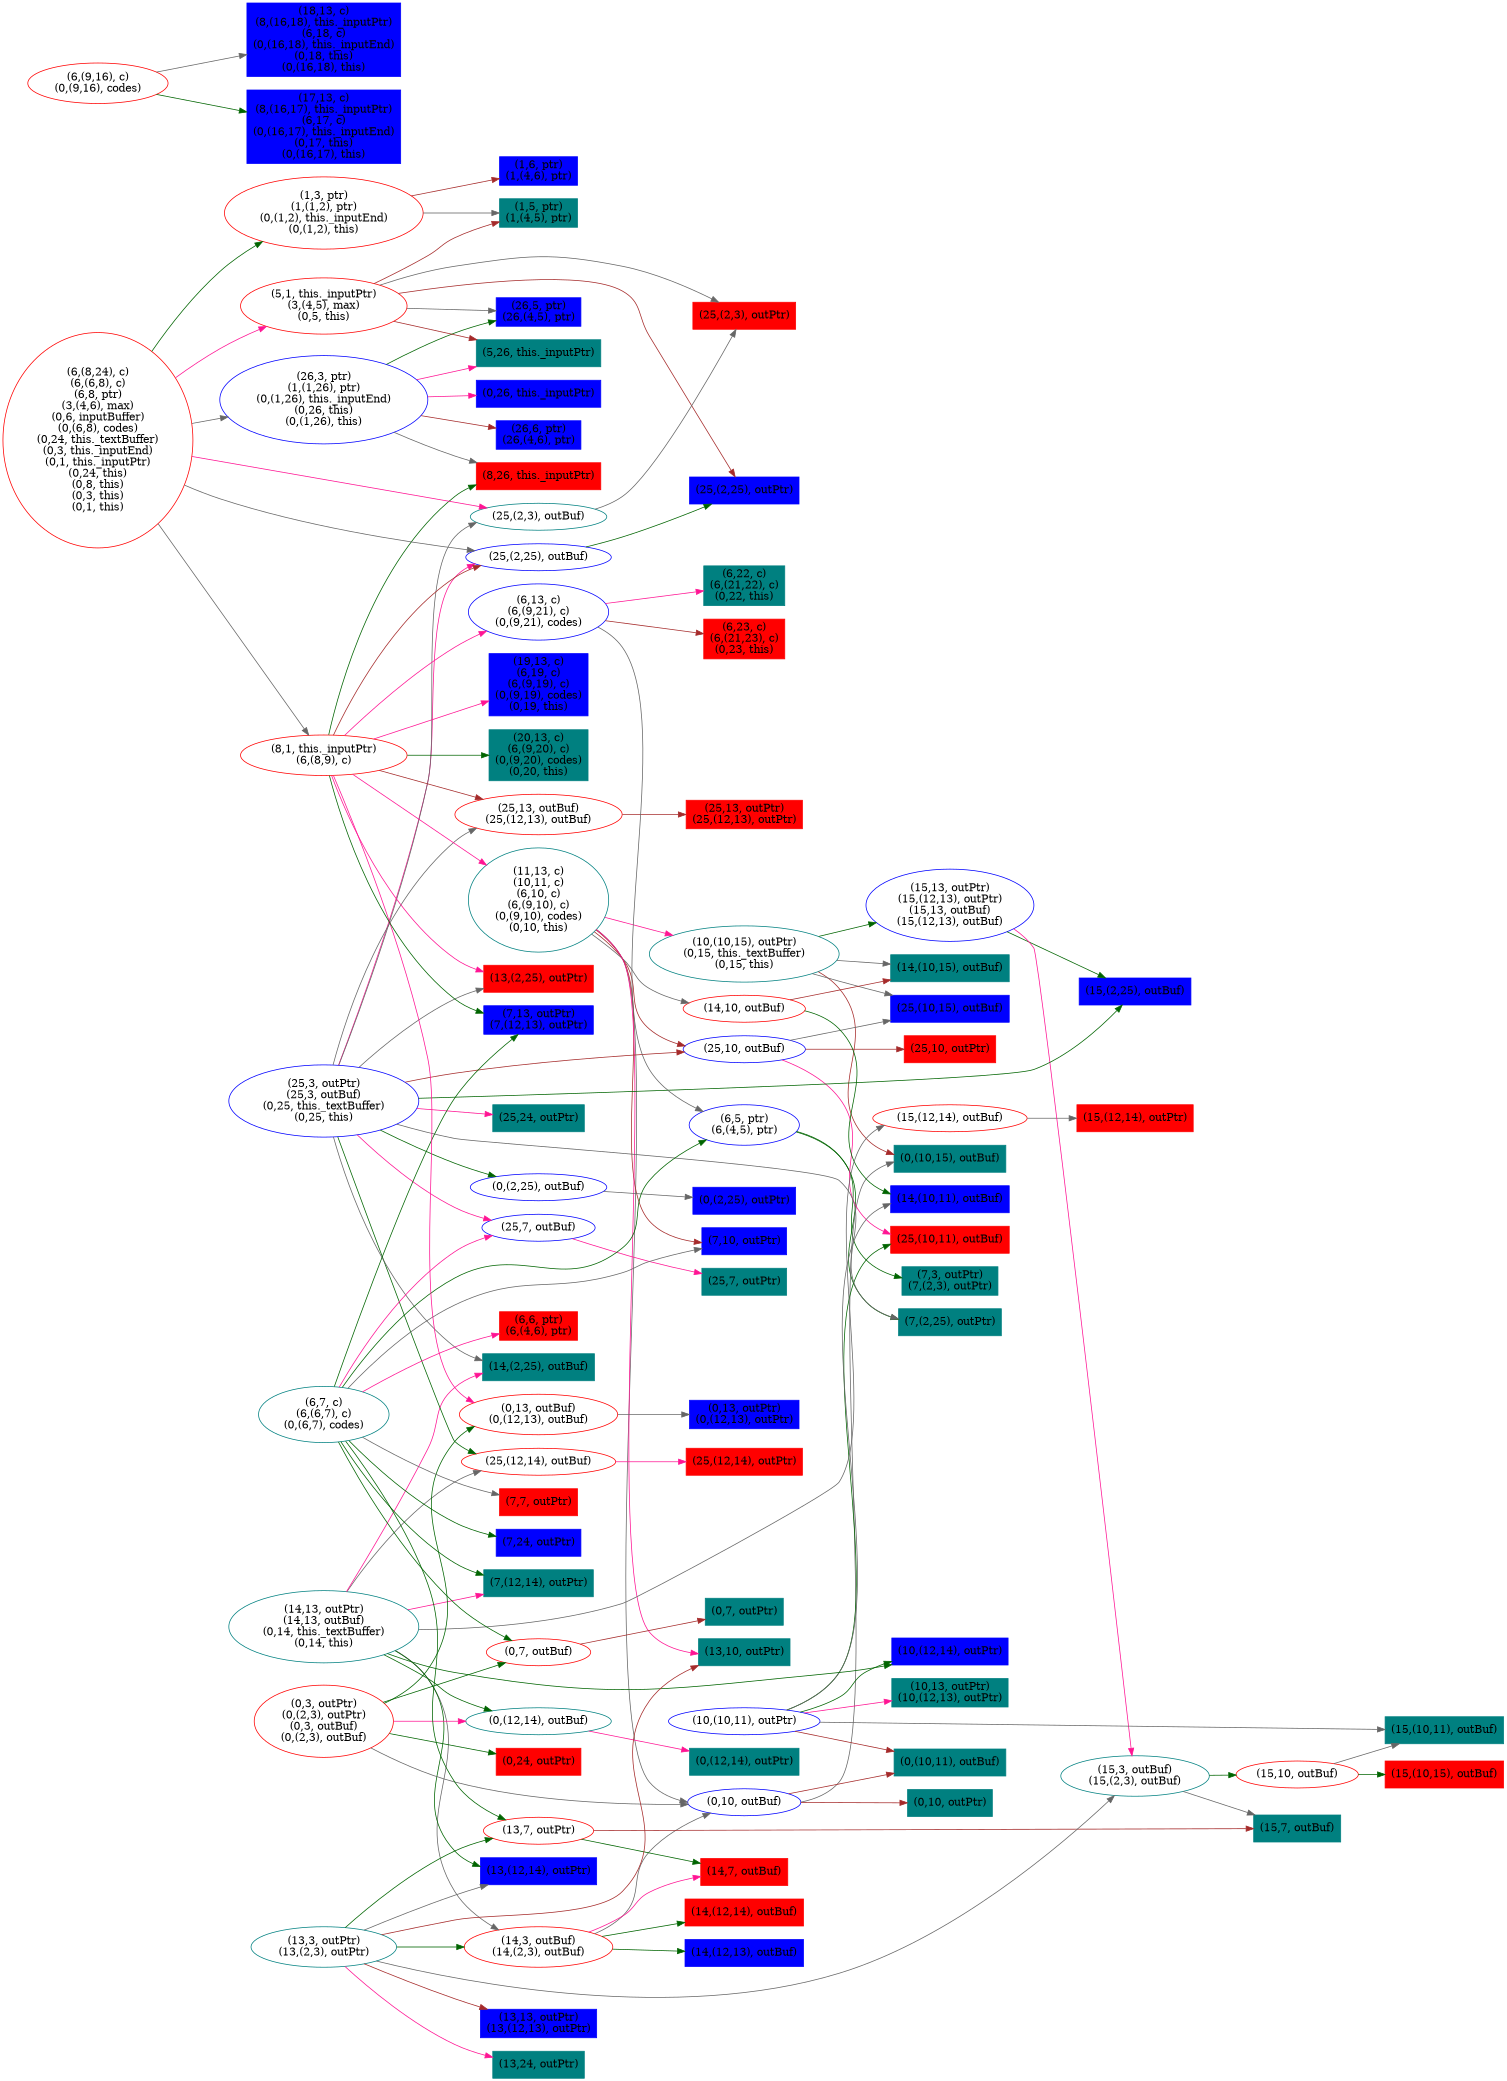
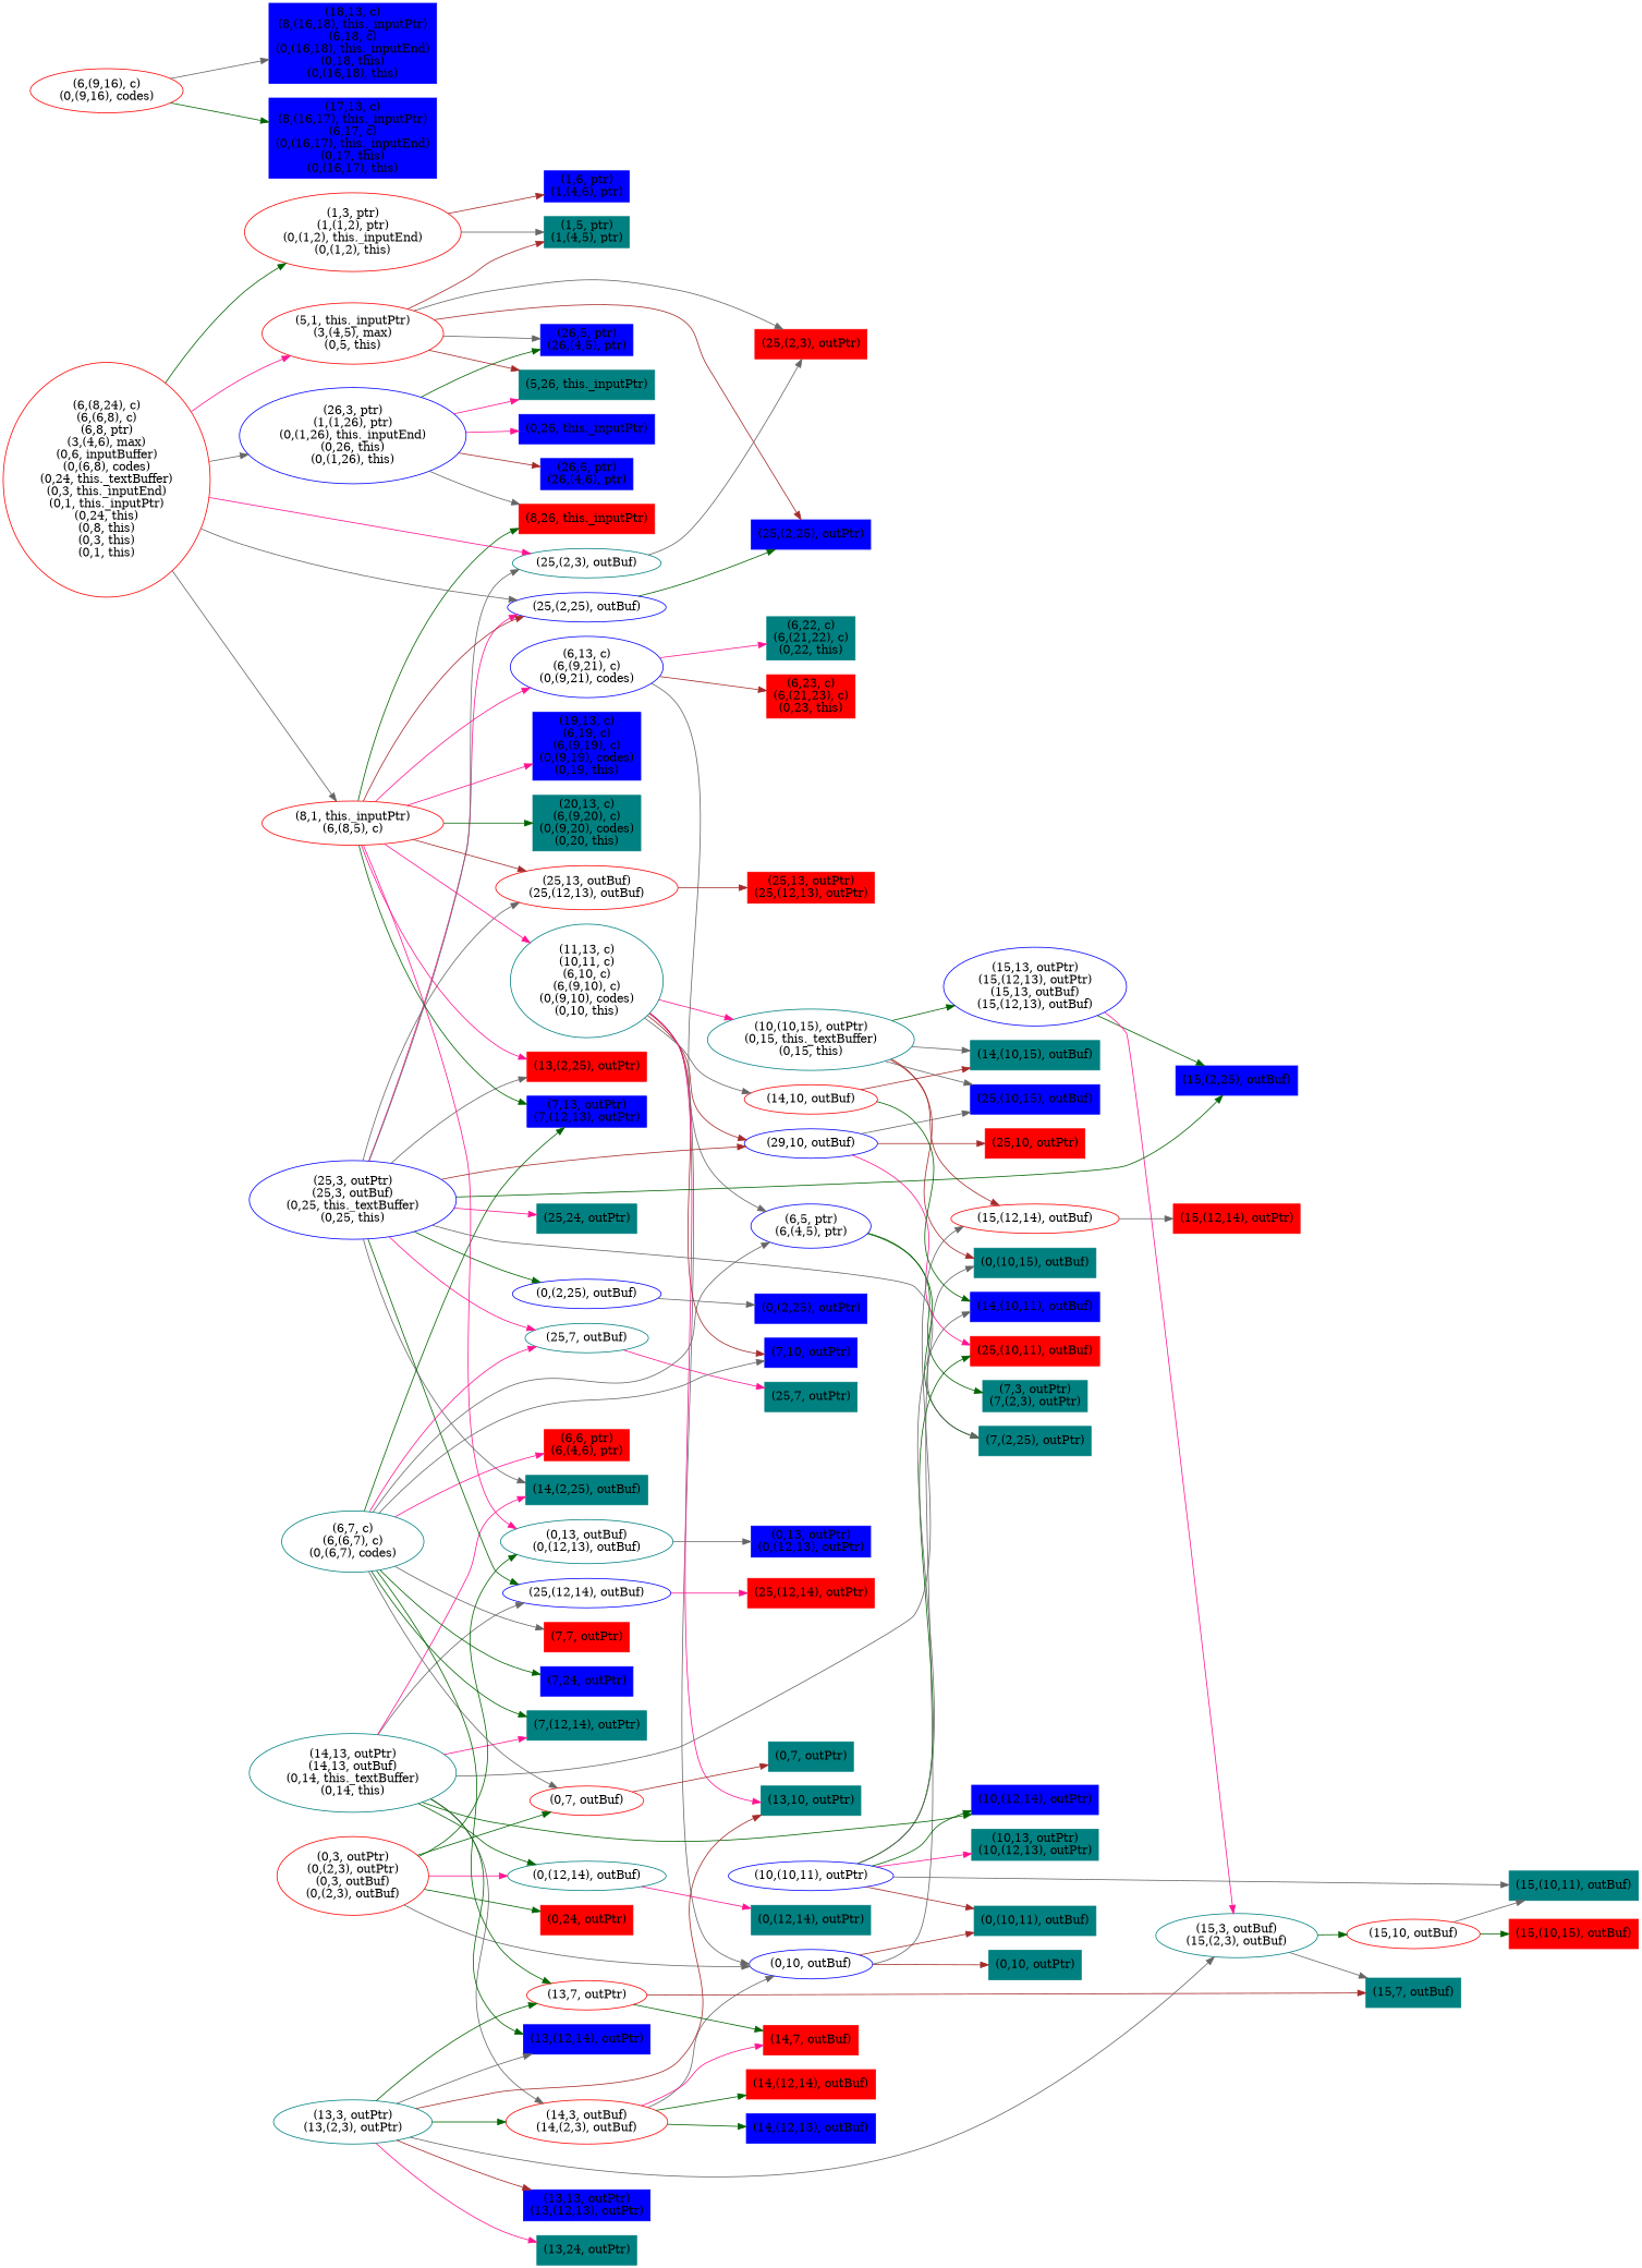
  digraph {
    rankdir=LR
    node [color=blue shape=box style=filled]
    edge [color=gray40]
    n1 [label="(0,26, this._inputPtr)"]
    n2 [label="(26,6, ptr)\n(26,(4,6), ptr)"]
    n3 [label="(26,5, ptr)\n(26,(4,5), ptr)"]
    n4 [color=red label="(8,26, this._inputPtr)"]
    n5 [color=teal label="(5,26, this._inputPtr)"]
    n6 [label="(26,3, ptr)\n(1,(1,26), ptr)\n(0,(1,26), this._inputEnd)\n(0,26, this)\n(0,(1,26), this)" shape="" style=""]
    n7 [label="(1,6, ptr)\n(1,(4,6), ptr)"]
    n8 [color=teal label="(1,5, ptr)\n(1,(4,5), ptr)"]
    n9 [color=red label="(1,3, ptr)\n(1,(1,2), ptr)\n(0,(1,2), this._inputEnd)\n(0,(1,2), this)" shape="" style=""]
    n10 [label="(25,(2,25), outPtr)"]
    n11 [color=red label="(25,(2,3), outPtr)"]
    n12 [color=teal label="(7,(2,25), outPtr)"]
    n13 [color=teal label="(7,3, outPtr)\n(7,(2,3), outPtr)"]
    n14 [label="(6,5, ptr)\n(6,(4,5), ptr)" shape="" style=""]
    n15 [color=red label="(5,1, this._inputPtr)\n(3,(4,5), max)\n(0,5, this)" shape="" style=""]
    n16 [color=teal label="(0,(10,15), outBuf)"]
    n17 [label="(25,(10,15), outBuf)"]
    n18 [color=red label="(15,(12,14), outPtr)"]
    n19 [color=red label="(15,(12,14), outBuf)" shape="" style=""]
    n20 [label="(15,(2,25), outBuf)"]
    n21 [color=teal label="(15,7, outBuf)"]
    n22 [color=red label="(15,(10,15), outBuf)"]
    n23 [color=teal label="(15,(10,11), outBuf)"]
    n24 [color=red label="(15,10, outBuf)" shape="" style=""]
    n25 [color=teal label="(15,3, outBuf)\n(15,(2,3), outBuf)" shape="" style=""]
    n26 [label="(15,13, outPtr)\n(15,(12,13), outPtr)\n(15,13, outBuf)\n(15,(12,13), outBuf)" shape="" style=""]
    n27 [color=teal label="(14,(10,15), outBuf)"]
    n28 [color=teal label="(10,(10,15), outPtr)\n(0,15, this._textBuffer)\n(0,15, this)" shape="" style=""]
    n29 [color=teal label="(0,(10,11), outBuf)"]
    n30 [color=teal label="(0,10, outPtr)"]
    n31 [label="(0,10, outBuf)" shape="" style=""]
    n32 [color=red label="(25,(10,11), outBuf)"]
    n33 [color=red label="(25,10, outPtr)"]
-   n34 [label="(25,10, outBuf)" shape="" style=""]
+   n34 [label="(29,10, outBuf)" shape="" style=""]
    n35 [label="(7,10, outPtr)"]
    n36 [label="(10,(12,14), outPtr)"]
    n37 [color=teal label="(10,13, outPtr)\n(10,(12,13), outPtr)"]
    n38 [label="(14,(10,11), outBuf)"]
    n39 [label="(10,(10,11), outPtr)" shape="" style=""]
    n40 [color=red label="(14,10, outBuf)" shape="" style=""]
    n41 [color=teal label="(13,10, outPtr)"]
    n42 [color=teal label="(11,13, c)\n(10,11, c)\n(6,10, c)\n(6,(9,10), c)\n(0,(9,10), codes)\n(0,10, this)" shape="" style=""]
    n43 [color=teal label="(0,(12,14), outPtr)"]
    n44 [color=teal label="(0,(12,14), outBuf)" shape="" style=""]
    n45 [color=red label="(25,(12,14), outPtr)"]
-   n46 [color=red label="(25,(12,14), outBuf)" shape="" style=""]
+   n46 [label="(25,(12,14), outBuf)" shape="" style=""]
    n47 [color=teal label="(7,(12,14), outPtr)"]
    n48 [color=teal label="(14,(2,25), outBuf)"]
    n49 [color=red label="(14,7, outBuf)"]
    n50 [color=red label="(14,(12,14), outBuf)"]
    n51 [label="(14,(12,13), outBuf)"]
    n52 [color=red label="(14,3, outBuf)\n(14,(2,3), outBuf)" shape="" style=""]
    n53 [label="(13,(12,14), outPtr)"]
    n54 [color=teal label="(14,13, outPtr)\n(14,13, outBuf)\n(0,14, this._textBuffer)\n(0,14, this)" shape="" style=""]
    n55 [label="(18,13, c)\n(8,(16,18), this._inputPtr)\n(6,18, c)\n(0,(16,18), this._inputEnd)\n(0,18, this)\n(0,(16,18), this)"]
    n56 [label="(17,13, c)\n(8,(16,17), this._inputPtr)\n(6,17, c)\n(0,(16,17), this._inputEnd)\n(0,17, this)\n(0,(16,17), this)"]
    n57 [label="(19,13, c)\n(6,19, c)\n(6,(9,19), c)\n(0,(9,19), codes)\n(0,19, this)"]
    n58 [color=teal label="(20,13, c)\n(6,(9,20), c)\n(0,(9,20), codes)\n(0,20, this)"]
    n59 [color=teal label="(6,22, c)\n(6,(21,22), c)\n(0,22, this)"]
    n60 [color=red label="(6,23, c)\n(6,(21,23), c)\n(0,23, this)"]
    n61 [label="(0,(2,25), outPtr)"]
    n62 [label="(0,(2,25), outBuf)" shape="" style=""]
    n63 [label="(25,(2,25), outBuf)" shape="" style=""]
    n64 [color=teal label="(25,(2,3), outBuf)" shape="" style=""]
    n65 [color=teal label="(25,7, outPtr)"]
-   n66 [label="(25,7, outBuf)" shape="" style=""]
+   n66 [color=teal label="(25,7, outBuf)" shape="" style=""]
    n67 [color=red label="(25,13, outPtr)\n(25,(12,13), outPtr)"]
    n68 [color=red label="(25,13, outBuf)\n(25,(12,13), outBuf)" shape="" style=""]
    n69 [color=teal label="(25,24, outPtr)"]
    n70 [color=red label="(13,(2,25), outPtr)"]
    n71 [label="(25,3, outPtr)\n(25,3, outBuf)\n(0,25, this._textBuffer)\n(0,25, this)" shape="" style=""]
    n72 [color=teal label="(0,7, outPtr)"]
    n73 [color=red label="(0,7, outBuf)" shape="" style=""]
    n74 [label="(0,13, outPtr)\n(0,(12,13), outPtr)"]
-   n75 [color=red label="(0,13, outBuf)\n(0,(12,13), outBuf)" shape="" style=""]
+   n75 [color=teal label="(0,13, outBuf)\n(0,(12,13), outBuf)" shape="" style=""]
    n76 [color=red label="(0,24, outPtr)"]
    n77 [color=red label="(0,3, outPtr)\n(0,(2,3), outPtr)\n(0,3, outBuf)\n(0,(2,3), outBuf)" shape="" style=""]
    n78 [color=red label="(6,6, ptr)\n(6,(4,6), ptr)"]
    n79 [color=red label="(7,7, outPtr)"]
    n80 [label="(7,13, outPtr)\n(7,(12,13), outPtr)"]
    n81 [label="(7,24, outPtr)"]
    n82 [color=red label="(13,7, outPtr)" shape="" style=""]
    n83 [color=teal label="(6,7, c)\n(6,(6,7), c)\n(0,(6,7), codes)" shape="" style=""]
    n84 [label="(6,13, c)\n(6,(9,21), c)\n(0,(9,21), codes)" shape="" style=""]
    n85 [color=red label="(6,(9,16), c)\n(0,(9,16), codes)" shape="" style=""]
    n86 [label="(13,13, outPtr)\n(13,(12,13), outPtr)"]
    n87 [color=teal label="(13,24, outPtr)"]
    n88 [color=teal label="(13,3, outPtr)\n(13,(2,3), outPtr)" shape="" style=""]
-   n89 [color=red label="(8,1, this._inputPtr)\n(6,(8,9), c)" shape="" style=""]
+   n89 [color=red label="(8,1, this._inputPtr)\n(6,(8,5), c)" shape="" style=""]
    n90 [color=red label="(6,(8,24), c)\n(6,(6,8), c)\n(6,8, ptr)\n(3,(4,6), max)\n(0,6, inputBuffer)\n(0,(6,8), codes)\n(0,24, this._textBuffer)\n(0,3, this._inputEnd)\n(0,1, this._inputPtr)\n(0,24, this)\n(0,8, this)\n(0,3, this)\n(0,1, this)" shape="" style=""]
    n6 -> n1 [color=deeppink]
    n6 -> n2 [color=brown]
    n6 -> n3 [color=darkgreen]
    n6 -> n4
    n6 -> n5 [color=deeppink]
    n9 -> n7 [color=brown]
    n9 -> n8
    n14 -> n12 [color=darkgreen]
    n14 -> n13 [color=darkgreen]
    n15 -> n3
    n15 -> n5 [color=brown]
    n15 -> n8 [color=brown]
    n15 -> n10 [color=brown]
    n15 -> n11
    n19 -> n18
    n24 -> n22 [color=darkgreen]
    n24 -> n23
    n25 -> n21
    n25 -> n24 [color=darkgreen]
    n26 -> n20 [color=darkgreen]
    n26 -> n25 [color=deeppink]
    n28 -> n16 [color=brown]
    n28 -> n17
+   n28 -> n19 [color=brown]
    n28 -> n26 [color=darkgreen]
    n28 -> n27
    n31 -> n16
    n31 -> n29 [color=brown]
    n31 -> n30 [color=brown]
    n34 -> n17
    n34 -> n32 [color=deeppink]
    n34 -> n33 [color=brown]
    n39 -> n23
    n39 -> n29 [color=brown]
    n39 -> n32 [color=darkgreen]
    n39 -> n36 [color=darkgreen]
    n39 -> n37 [color=deeppink]
    n39 -> n38
    n40 -> n27 [color=brown]
    n40 -> n38 [color=darkgreen]
    n42 -> n28 [color=deeppink]
    n42 -> n31
    n42 -> n34 [color=brown]
    n42 -> n35 [color=brown]
    n42 -> n40
    n42 -> n41 [color=deeppink]
    n44 -> n43 [color=deeppink]
    n46 -> n45 [color=deeppink]
    n52 -> n31
    n52 -> n49 [color=deeppink]
    n52 -> n50 [color=darkgreen]
    n52 -> n51 [color=darkgreen]
    n54 -> n19
    n54 -> n36 [color=darkgreen]
    n54 -> n44 [color=darkgreen]
    n54 -> n46
    n54 -> n47 [color=deeppink]
    n54 -> n48 [color=deeppink]
    n54 -> n52
    n54 -> n53 [color=darkgreen]
    n62 -> n61
    n63 -> n10 [color=darkgreen]
    n64 -> n11
    n66 -> n65 [color=deeppink]
    n68 -> n67 [color=brown]
    n71 -> n12
    n71 -> n20 [color=darkgreen]
    n71 -> n34 [color=brown]
    n71 -> n46 [color=darkgreen]
    n71 -> n48
    n71 -> n62 [color=darkgreen]
    n71 -> n63 [color=deeppink]
    n71 -> n64
    n71 -> n66 [color=deeppink]
    n71 -> n68
    n71 -> n69 [color=deeppink]
    n71 -> n70
    n73 -> n72 [color=brown]
    n75 -> n74
    n77 -> n31
    n77 -> n44 [color=deeppink]
    n77 -> n73 [color=darkgreen]
    n77 -> n75 [color=darkgreen]
    n77 -> n76 [color=darkgreen]
    n82 -> n21 [color=brown]
    n82 -> n49 [color=darkgreen]
-   n83 -> n14 [color=darkgreen]
+   n83 -> n14
    n83 -> n35
    n83 -> n47 [color=darkgreen]
    n83 -> n66 [color=deeppink]
-   n83 -> n73 [color=darkgreen]
+   n83 -> n73
    n83 -> n78 [color=deeppink]
    n83 -> n79
    n83 -> n80 [color=darkgreen]
    n83 -> n81 [color=darkgreen]
    n83 -> n82 [color=darkgreen]
    n84 -> n14
    n84 -> n59 [color=deeppink]
    n84 -> n60 [color=brown]
    n85 -> n55
    n85 -> n56 [color=darkgreen]
    n88 -> n25
    n88 -> n41 [color=brown]
    n88 -> n52 [color=darkgreen]
    n88 -> n53
    n88 -> n82 [color=darkgreen]
    n88 -> n86 [color=brown]
    n88 -> n87 [color=deeppink]
    n89 -> n4 [color=darkgreen]
    n89 -> n42 [color=deeppink]
    n89 -> n57 [color=deeppink]
    n89 -> n58 [color=darkgreen]
    n89 -> n63 [color=brown]
    n89 -> n68 [color=brown]
    n89 -> n70 [color=deeppink]
    n89 -> n75 [color=deeppink]
    n89 -> n80 [color=darkgreen]
    n89 -> n84 [color=deeppink]
    n90 -> n6
    n90 -> n9 [color=darkgreen]
    n90 -> n15 [color=deeppink]
    n90 -> n63
    n90 -> n64 [color=deeppink]
    n90 -> n89
  }
